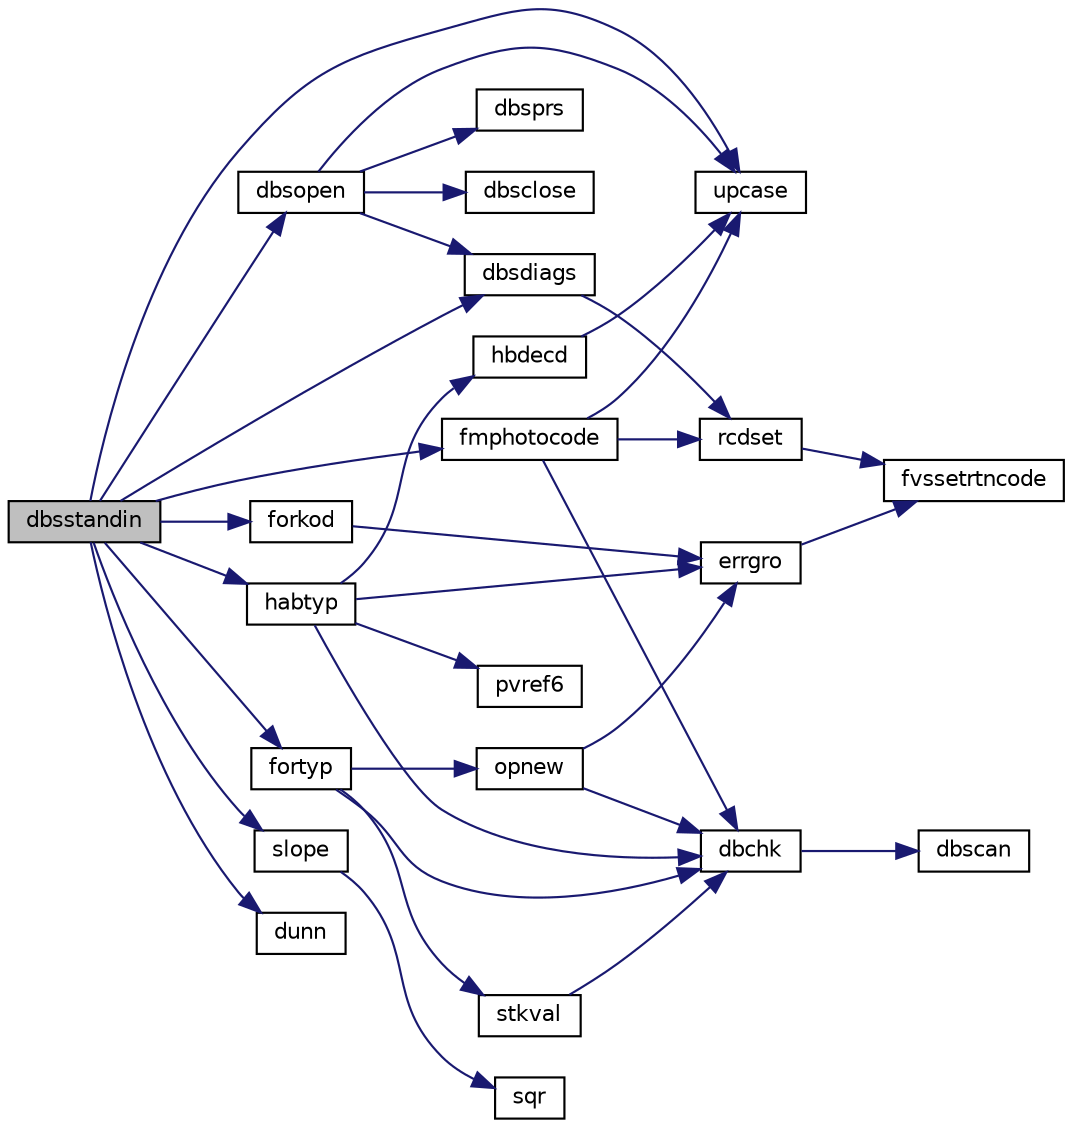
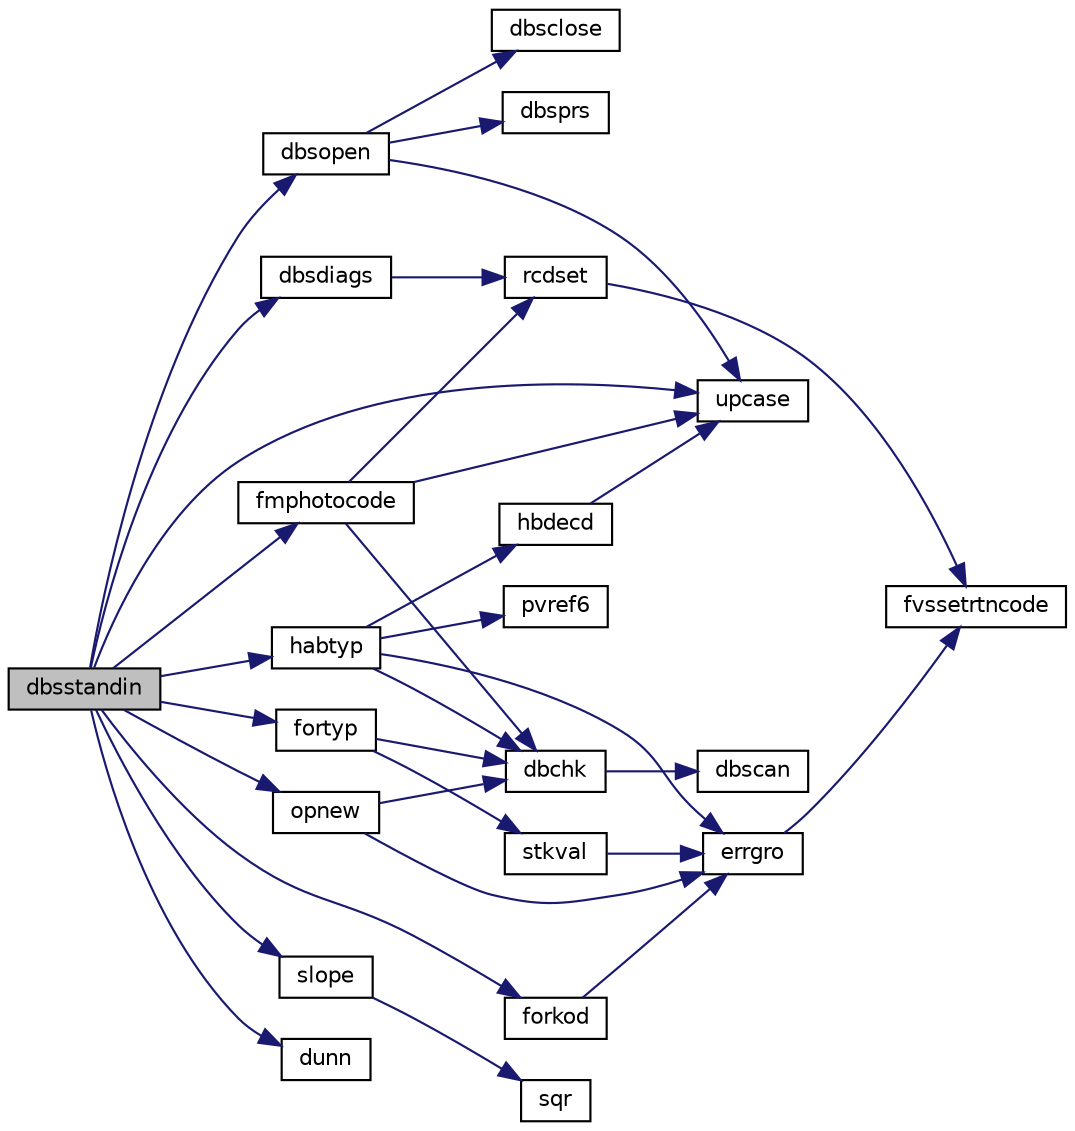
  digraph {
    rankdir=LR
    node [color=black fillcolor=white fontname=Helvetica fontsize=10 shape=record style=filled]
    edge [color=midnightblue fontname=Helvetica fontsize=10 labelfontname=Helvetica labelfontsize=10 style=solid]
    n1 [fillcolor=grey75 fontcolor=black height=0.2 label=dbsstandin width=0.4]
    n2 [height=0.2 label=dbsopen width=0.4]
    n3 [height=0.2 label=upcase width=0.4]
    n4 [height=0.2 label=dbsdiags width=0.4]
    n5 [height=0.2 label=forkod width=0.4]
    n6 [height=0.2 label=habtyp width=0.4]
    n7 [height=0.2 label=slope width=0.4]
    n8 [height=0.2 label=dunn width=0.4]
    n9 [height=0.2 label=fortyp width=0.4]
    n10 [height=0.2 label=fmphotocode width=0.4]
    n11 [height=0.2 label=opnew width=0.4]
    n12 [height=0.2 label=dbsclose width=0.4]
    n13 [height=0.2 label=dbsprs width=0.4]
    n14 [height=0.2 label=rcdset width=0.4]
    n15 [height=0.2 label=errgro width=0.4]
    n16 [height=0.2 label=dbchk width=0.4]
    n17 [height=0.2 label=pvref6 width=0.4]
    n18 [height=0.2 label=hbdecd width=0.4]
    n19 [height=0.2 label=sqr width=0.4]
    n20 [height=0.2 label=stkval width=0.4]
    n21 [height=0.2 label=fvssetrtncode width=0.4]
    n22 [height=0.2 label=dbscan width=0.4]
    n1 -> n2
    n1 -> n3
    n1 -> n4
    n1 -> n5
    n1 -> n6
    n1 -> n7
    n1 -> n8
    n1 -> n9
    n1 -> n10
-   n9 -> n11
+   n1 -> n11
    n2 -> n3
-   n2 -> n4
    n2 -> n12
    n2 -> n13
    n4 -> n14
    n5 -> n15
    n6 -> n15
    n6 -> n16
    n6 -> n17
    n6 -> n18
    n7 -> n19
    n9 -> n16
    n9 -> n20
    n10 -> n3
    n10 -> n14
    n10 -> n16
    n11 -> n15
    n11 -> n16
    n14 -> n21
    n15 -> n21
    n16 -> n22
    n18 -> n3
-   n20 -> n16
+   n20 -> n15
  }
